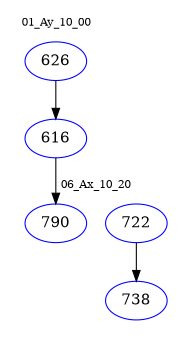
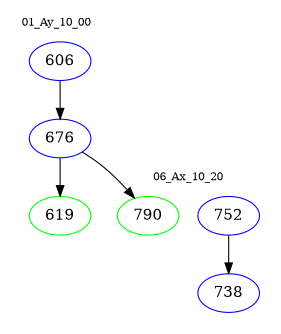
  digraph {
    node [color=blue]
    edge [color=black]
-   n1 [label=626]
-   n2 [label=616]
-   n4 [label=722]
+   n1 [label=606]
+   n2 [label=676]
+   n3 [color=green label=619]
+   n4 [label=752]
    n5 [label=738]
-   n6 [label=790]
+   n6 [color=green label=790]
    subgraph cluster_1 {
      color=white
      fontsize=10
      label="01_Ay_10_00"
      n1
      n2
+     n3
    }
    subgraph cluster_2 {
      color=white
      fontsize=10
      label="06_Ax_10_20"
      n4
      n5
      n6
    }
    n1 -> n2
+   n2 -> n3
    n2 -> n6
    n4 -> n5
  }
